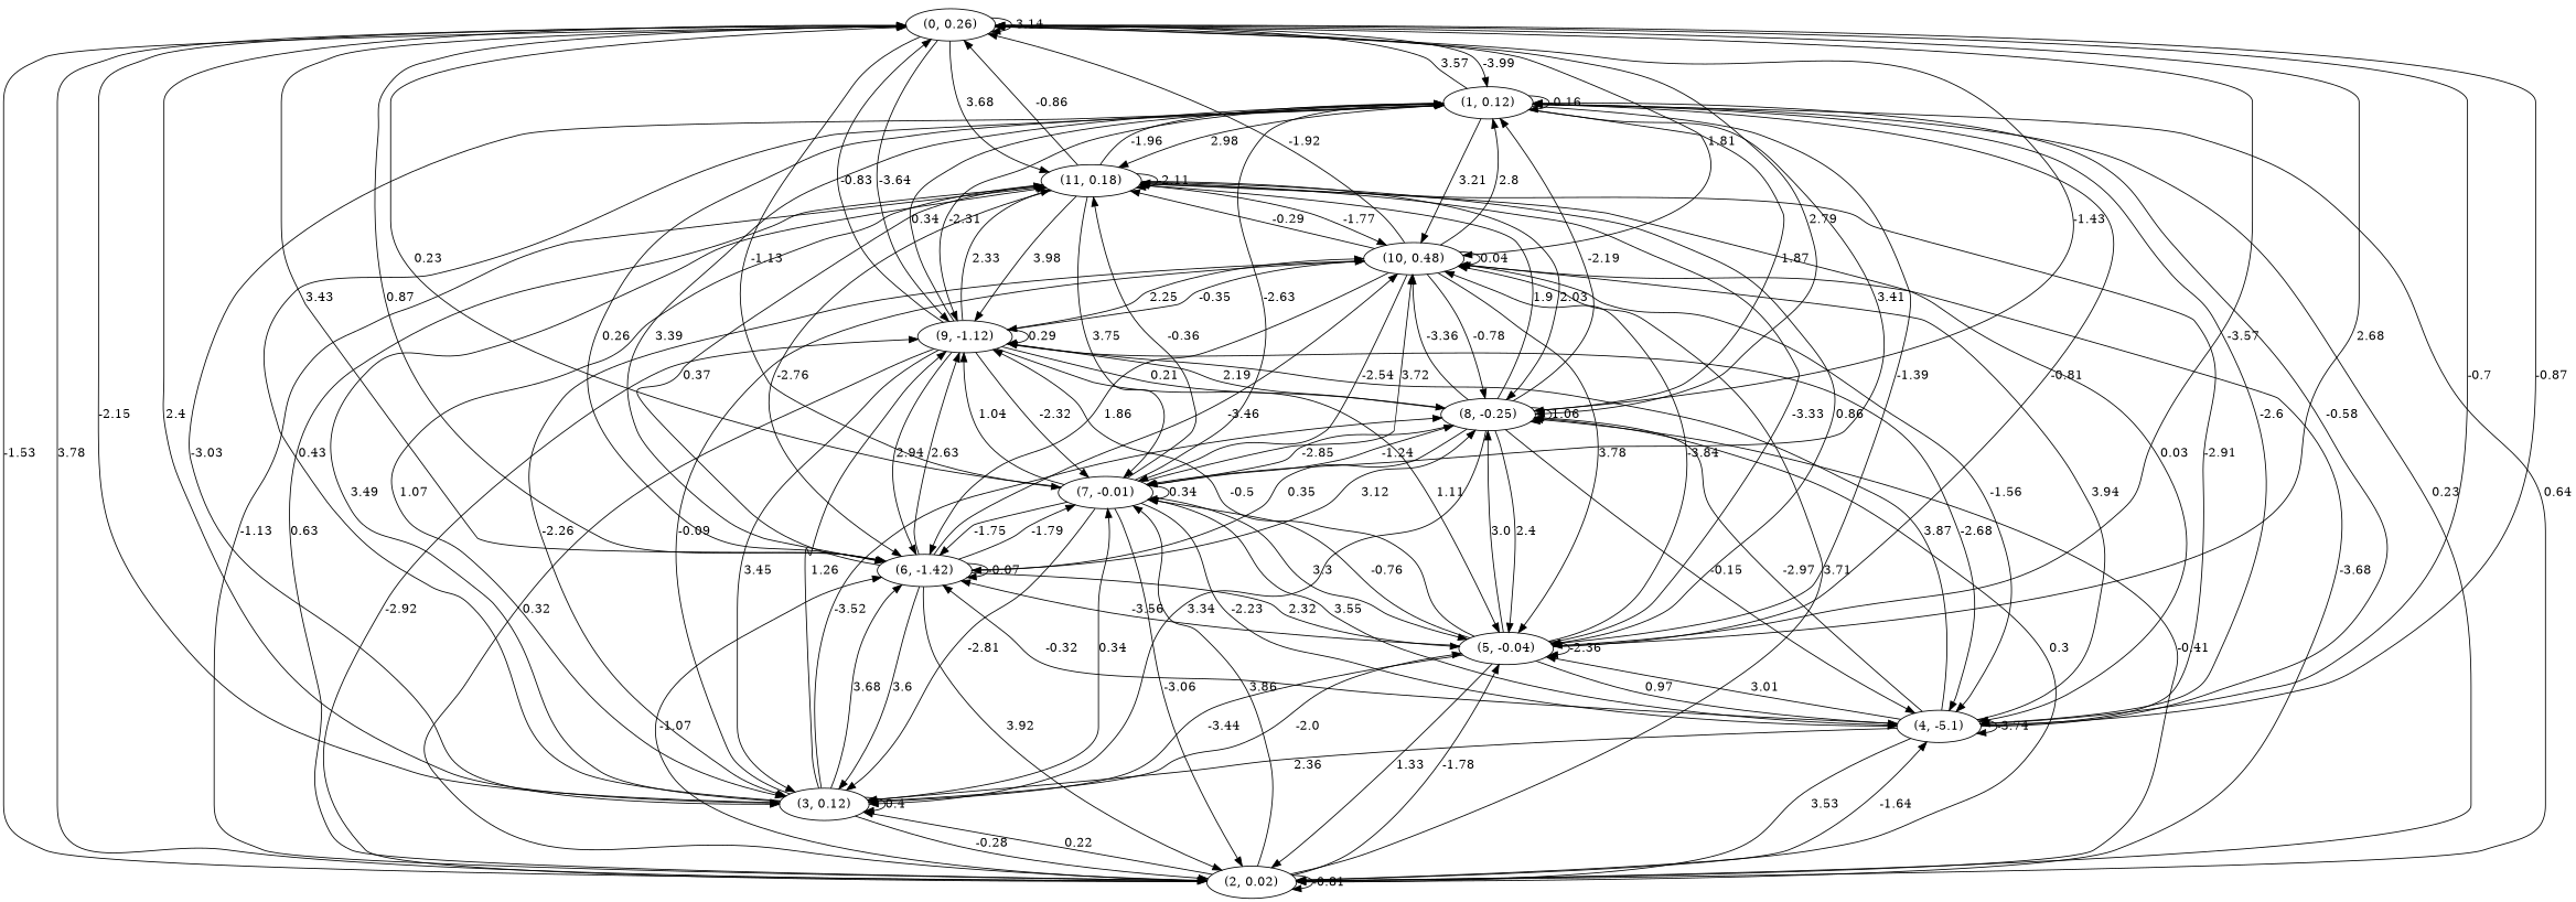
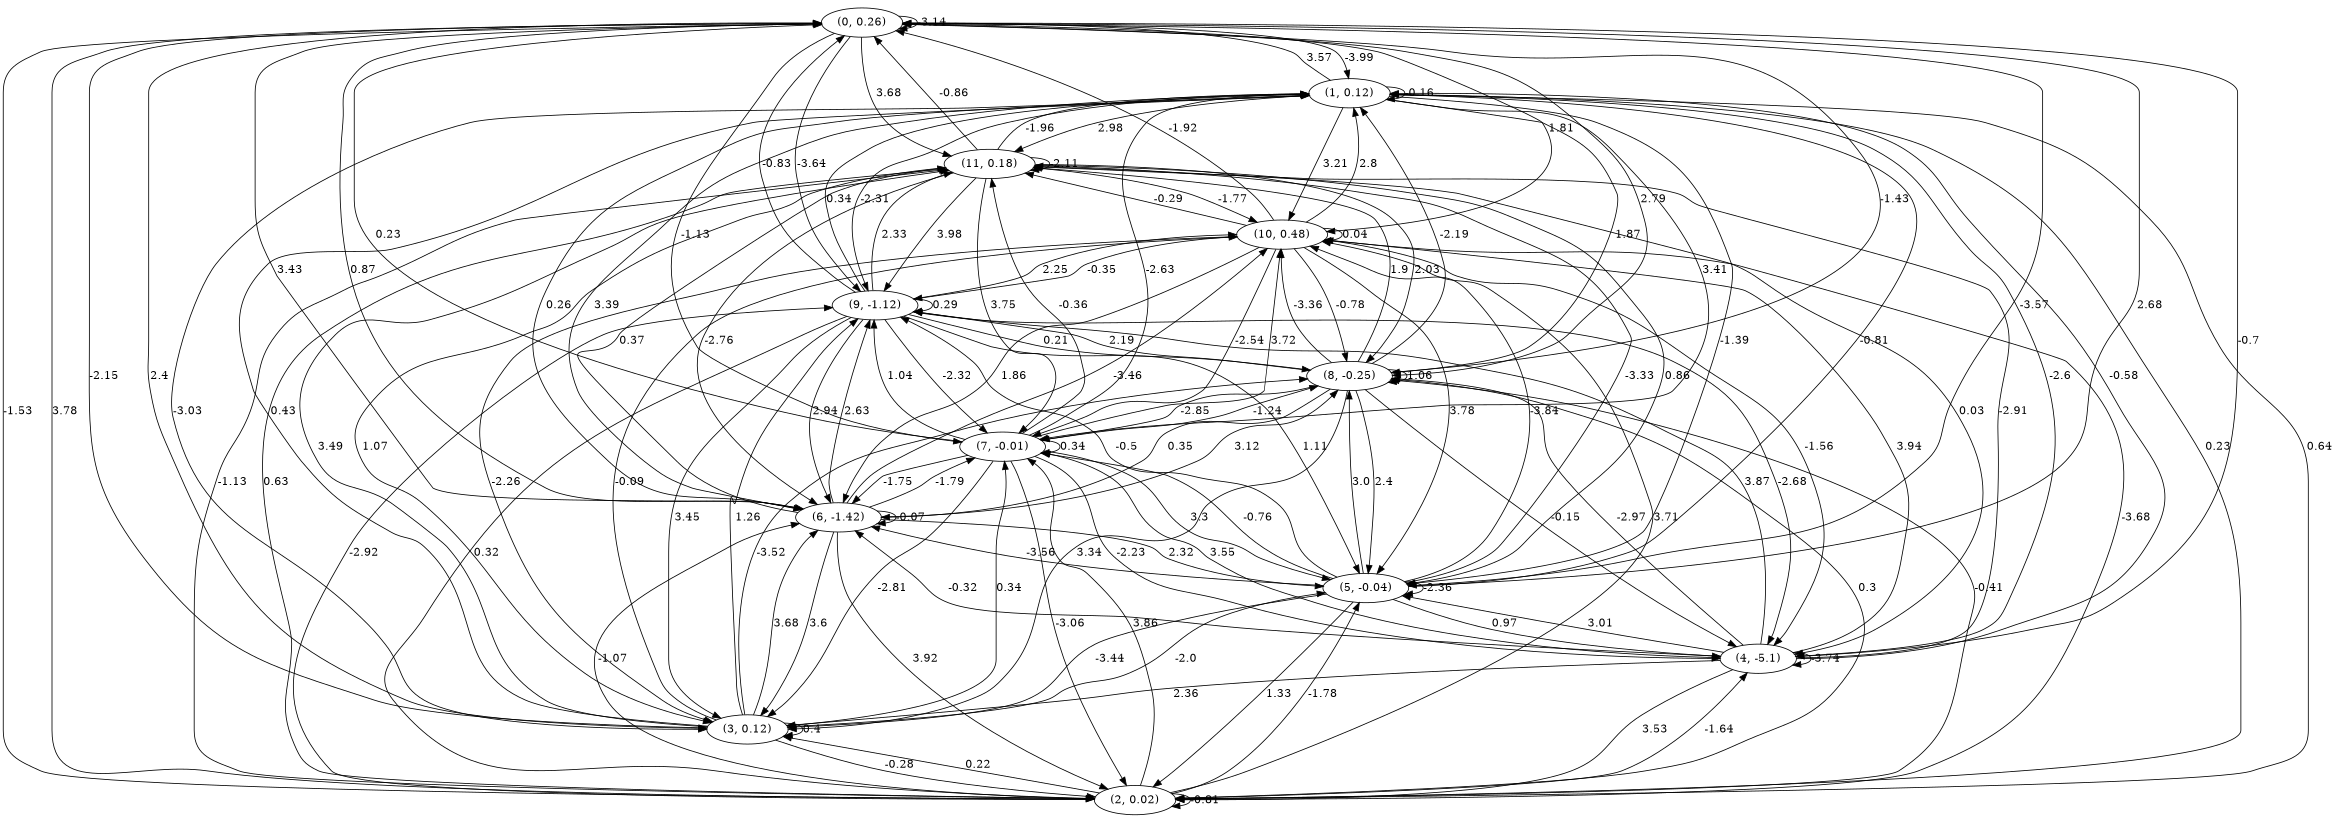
  digraph {
    n1 [label="(0, 0.26)"]
    n2 [label="(1, 0.12)"]
    n3 [label="(2, 0.02)"]
    n4 [label="(3, 0.12)"]
    n5 [label="(4, -5.1)"]
    n6 [label="(5, -0.04)"]
    n7 [label="(6, -1.42)"]
    n8 [label="(7, -0.01)"]
    n9 [label="(8, -0.25)"]
    n10 [label="(9, -1.12)"]
    n11 [label="(10, 0.48)"]
    n12 [label="(11, 0.18)"]
    n1 -> n1 [label=-3.14]
    n1 -> n2 [label=-3.99]
    n1 -> n3 [label=-1.53]
    n1 -> n4 [label=-2.15]
    n1 -> n5 [label=-0.7]
    n1 -> n6 [label=-3.57]
    n1 -> n7 [label=3.43]
    n1 -> n8 [label=-1.13]
    n1 -> n9 [label=2.79]
    n1 -> n10 [label=-3.64]
    n1 -> n11 [label=1.81]
    n1 -> n12 [label=3.68]
    n2 -> n1 [label=3.57]
    n2 -> n2 [label=-0.16]
    n2 -> n3 [label=0.64]
    n2 -> n4 [label=-3.03]
    n2 -> n5 [label=-2.6]
    n2 -> n6 [label=-1.39]
    n2 -> n7 [label=3.39]
    n2 -> n8 [label=3.41]
    n2 -> n9 [label=1.87]
    n2 -> n10 [label=-2.31]
    n2 -> n11 [label=3.21]
    n2 -> n12 [label=2.98]
    n3 -> n1 [label=3.78]
    n3 -> n2 [label=0.23]
    n3 -> n3 [label=-0.81]
    n3 -> n4 [label=0.22]
    n3 -> n5 [label=-1.64]
    n3 -> n6 [label=-1.78]
    n3 -> n7 [label=-1.07]
    n3 -> n8 [label=3.86]
    n3 -> n9 [label=-0.41]
    n3 -> n10 [label=-2.92]
    n3 -> n11 [label=3.71]
    n3 -> n12 [label=-1.13]
    n4 -> n1 [label=2.4]
    n4 -> n2 [label=0.43]
    n4 -> n3 [label=-0.28]
    n4 -> n4 [label=0.4]
    n4 -> n6 [label=-2.0]
    n4 -> n7 [label=3.68]
    n4 -> n8 [label=0.34]
    n4 -> n9 [label=-3.52]
    n4 -> n10 [label=1.26]
    n4 -> n11 [label=-0.09]
    n4 -> n12 [label=3.49]
-   n5 -> n1 [label=-0.87]
    n5 -> n2 [label=-0.58]
    n5 -> n3 [label=3.53]
    n5 -> n4 [label=2.36]
    n5 -> n5 [label=-3.74]
    n5 -> n6 [label=3.01]
    n5 -> n7 [label=-0.32]
    n5 -> n8 [label=3.55]
    n5 -> n9 [label=-2.97]
    n5 -> n10 [label=3.87]
    n5 -> n11 [label=3.94]
    n5 -> n12 [label=-2.91]
    n6 -> n1 [label=2.68]
    n6 -> n2 [label=-0.81]
    n6 -> n3 [label=1.33]
    n6 -> n4 [label=-3.44]
    n6 -> n5 [label=0.97]
    n6 -> n6 [label=-2.36]
    n6 -> n7 [label=-3.56]
    n6 -> n8 [label=-0.76]
    n6 -> n9 [label=3.0]
    n6 -> n10 [label=-0.5]
    n6 -> n11 [label=-3.84]
    n6 -> n12 [label=-3.33]
    n7 -> n1 [label=0.87]
    n7 -> n2 [label=0.26]
    n7 -> n3 [label=3.92]
    n7 -> n4 [label=3.6]
    n7 -> n6 [label=2.32]
    n7 -> n7 [label=-0.07]
    n7 -> n8 [label=-1.79]
    n7 -> n9 [label=3.12]
    n7 -> n10 [label=2.63]
    n7 -> n11 [label=-3.46]
    n7 -> n12 [label=0.37]
    n8 -> n1 [label=0.23]
    n8 -> n2 [label=-2.63]
    n8 -> n3 [label=-3.06]
    n8 -> n4 [label=-2.81]
    n8 -> n5 [label=-2.23]
    n8 -> n6 [label=3.3]
    n8 -> n7 [label=-1.75]
    n8 -> n8 [label=0.34]
    n8 -> n9 [label=-1.24]
    n8 -> n10 [label=1.04]
    n8 -> n11 [label=3.72]
    n8 -> n12 [label=-0.36]
    n9 -> n1 [label=-1.43]
    n9 -> n2 [label=-2.19]
    n9 -> n3 [label=0.3]
    n9 -> n4 [label=3.34]
    n9 -> n5 [label=-0.15]
    n9 -> n6 [label=2.4]
    n9 -> n7 [label=0.35]
    n9 -> n8 [label=-2.85]
    n9 -> n9 [label=1.06]
    n9 -> n10 [label=2.19]
    n9 -> n11 [label=-3.36]
    n9 -> n12 [label=1.9]
    n10 -> n1 [label=-0.83]
    n10 -> n2 [label=0.34]
    n10 -> n3 [label=0.32]
    n10 -> n4 [label=3.45]
    n10 -> n5 [label=-2.68]
    n10 -> n6 [label=1.11]
    n10 -> n7 [label=2.94]
    n10 -> n8 [label=-2.32]
    n10 -> n9 [label=0.21]
    n10 -> n10 [label=0.29]
    n10 -> n11 [label=2.25]
    n10 -> n12 [label=2.33]
    n11 -> n1 [label=-1.92]
    n11 -> n2 [label=2.8]
    n11 -> n3 [label=-3.68]
    n11 -> n4 [label=-2.26]
    n11 -> n5 [label=-1.56]
    n11 -> n6 [label=3.78]
    n11 -> n7 [label=1.86]
    n11 -> n8 [label=-2.54]
    n11 -> n9 [label=-0.78]
    n11 -> n10 [label=-0.35]
    n11 -> n11 [label=0.04]
    n11 -> n12 [label=-0.29]
    n12 -> n1 [label=-0.86]
    n12 -> n2 [label=-1.96]
    n12 -> n3 [label=0.63]
    n12 -> n4 [label=1.07]
    n12 -> n5 [label=0.03]
    n12 -> n6 [label=0.86]
    n12 -> n7 [label=-2.76]
    n12 -> n8 [label=3.75]
    n12 -> n9 [label=2.03]
    n12 -> n10 [label=3.98]
    n12 -> n11 [label=-1.77]
    n12 -> n12 [label=-2.11]
  }
